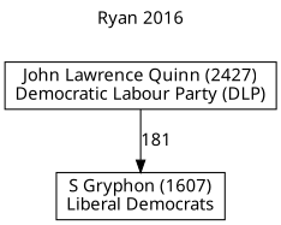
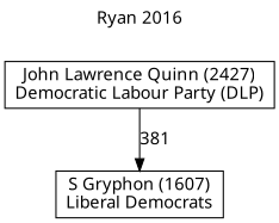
  digraph {
    label="Ryan 2016"
    labelloc=t
    mclimit=10
    fontname="Noto Sans"
    node [shape=box fontname="Noto Sans"]
    n1 [label="S Gryphon (1607)\nLiberal Democrats"]
    n2 [label="John Lawrence Quinn (2427)\nDemocratic Labour Party (DLP)"]
-   n2 -> n1 [label=181 fontname="Noto Sans"]
+   n2 -> n1 [label=381 fontname="Noto Sans"]
  }
